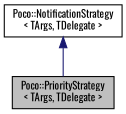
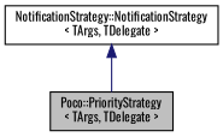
  digraph {
    fontname=Oswald
    node [color=black fontname=Oswald fontsize=10 shape=record style=filled]
    n1 [fillcolor=grey75 fontcolor=black height=0.2 label="Poco::PriorityStrategy\l\< TArgs, TDelegate \>" width=0.4]
-   n2 [fillcolor=white height=0.2 label="Poco::NotificationStrategy\l\< TArgs, TDelegate \>" width=0.4]
+   n2 [fillcolor=white height=0.2 label="NotificationStrategy::NotificationStrategy\l\< TArgs, TDelegate \>" width=0.4]
    n2 -> n1 [color=midnightblue dir=back fontname=Oswald fontsize=10 labelfontname=Helvetica labelfontsize=10 style=solid]
  }
